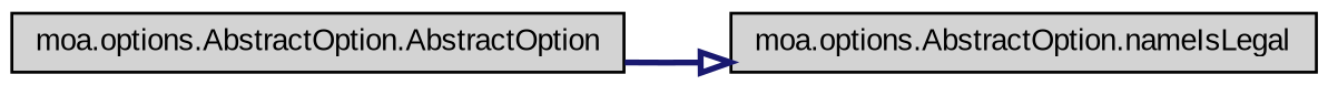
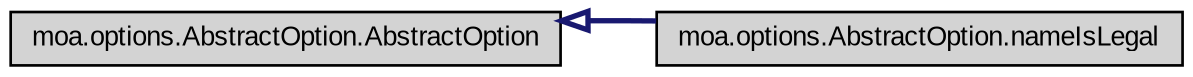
  digraph {
    rankdir=LR
    fontname="Liberation Sans"
    node [color=black fillcolor=lightgrey fontname="Liberation Sans" fontsize=10 shape=record style=filled]
    n1 [fontcolor=black height=0.2 label="moa.options.AbstractOption.AbstractOption" width=0.4]
    n2 [height=0.2 label="moa.options.AbstractOption.nameIsLegal" width=0.4]
-   n1 -> n2 [color=midnightblue fontname="Liberation Sans" fontsize=10 labelfontname=Helvetica labelfontsize=10 style=bold arrowhead=onormal]
+   n2 -> n1 [color=midnightblue fontname="Liberation Sans" fontsize=10 labelfontname=Helvetica labelfontsize=10 style=bold arrowhead=onormal]
  }
